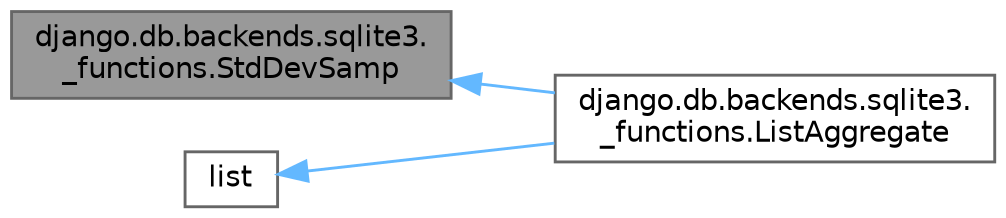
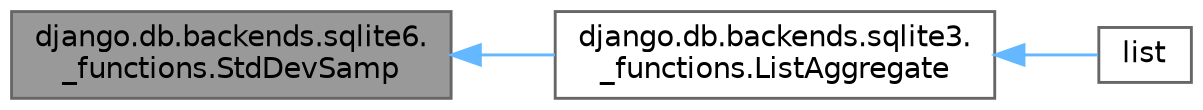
  digraph {
    rankdir=LR
    node [color=gray40 fillcolor=white fontname=Helvetica fontsize=10 shape=box style=filled]
    edge [color=steelblue1 dir=back fontname=Helvetica fontsize=10 labelfontname=Helvetica labelfontsize=10 style=solid]
-   n1 [fillcolor=grey60 fontcolor=black height=0.2 label="django.db.backends.sqlite3.\l_functions.StdDevSamp" width=0.4]
+   n1 [fillcolor=grey60 fontcolor=black height=0.2 label="django.db.backends.sqlite6.\l_functions.StdDevSamp" width=0.4]
    n2 [height=0.2 label="django.db.backends.sqlite3.\l_functions.ListAggregate" width=0.4]
    n3 [height=0.2 label=list width=0.4]
    n1 -> n2
-   n3 -> n2
+   n2 -> n3
  }
